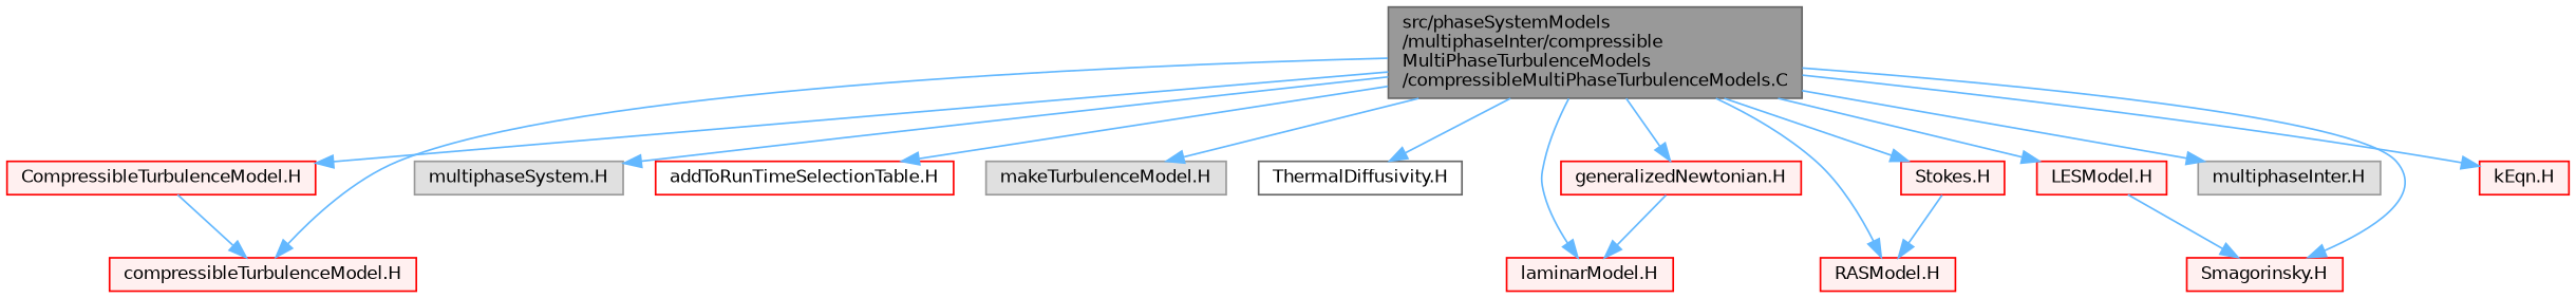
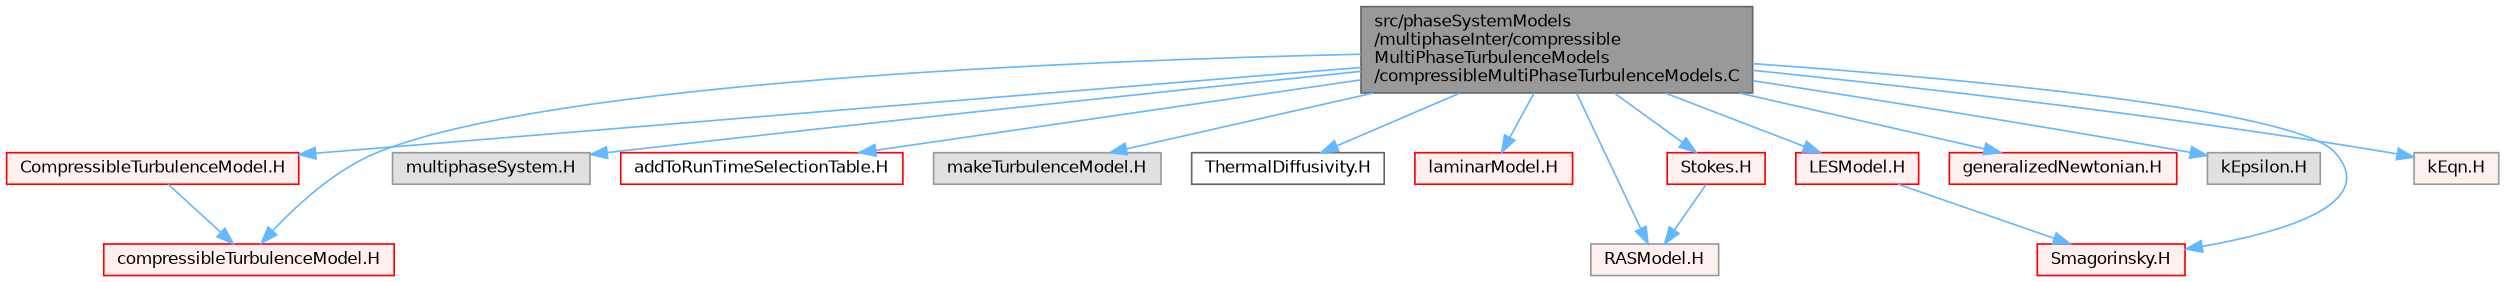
  digraph {
    node [color=red fillcolor="#FFF0F0" fontname=Helvetica fontsize=10 shape=box style=filled]
    edge [color=steelblue1 fontname=Helvetica fontsize=10 labelfontname=Helvetica labelfontsize=10 style=solid]
    n1 [color=gray40 fillcolor=grey60 fontcolor=black height=0.2 label="src/phaseSystemModels\l/multiphaseInter/compressible\lMultiPhaseTurbulenceModels\l/compressibleMultiPhaseTurbulenceModels.C" width=0.4]
    n2 [height=0.2 label="CompressibleTurbulenceModel.H" width=0.4]
    n3 [height=0.2 label="compressibleTurbulenceModel.H" width=0.4]
    n4 [color=grey60 fillcolor="#E0E0E0" height=0.2 label="multiphaseSystem.H" width=0.4]
    n5 [fillcolor=white height=0.2 label="addToRunTimeSelectionTable.H" width=0.4]
    n6 [color=grey60 fillcolor="#E0E0E0" height=0.2 label="makeTurbulenceModel.H" width=0.4]
    n7 [color=grey40 fillcolor=white height=0.2 label="ThermalDiffusivity.H" width=0.4]
    n8 [height=0.2 label="laminarModel.H" width=0.4]
-   n9 [height=0.2 label="RASModel.H" width=0.4]
+   n9 [color=grey60 height=0.2 label="RASModel.H" width=0.4]
    n10 [height=0.2 label="LESModel.H" width=0.4]
    n11 [height=0.2 label="Stokes.H" width=0.4]
    n12 [height=0.2 label="generalizedNewtonian.H" width=0.4]
-   n13 [color=grey60 fillcolor="#E0E0E0" height=0.2 label="multiphaseInter.H" width=0.4]
+   n13 [color=grey60 fillcolor="#E0E0E0" height=0.2 label="kEpsilon.H" width=0.4]
    n14 [height=0.2 label="Smagorinsky.H" width=0.4]
-   n15 [height=0.2 label="kEqn.H" width=0.4]
+   n15 [color=grey60 height=0.2 label="kEqn.H" width=0.4]
    n1 -> n2
    n1 -> n3
    n1 -> n4
    n1 -> n5
    n1 -> n6
    n1 -> n7
    n1 -> n8
    n1 -> n9
    n1 -> n10
    n1 -> n11
    n1 -> n12
    n1 -> n13
    n1 -> n14
    n1 -> n15
    n2 -> n3
    n10 -> n14
    n11 -> n9
-   n12 -> n8
  }
